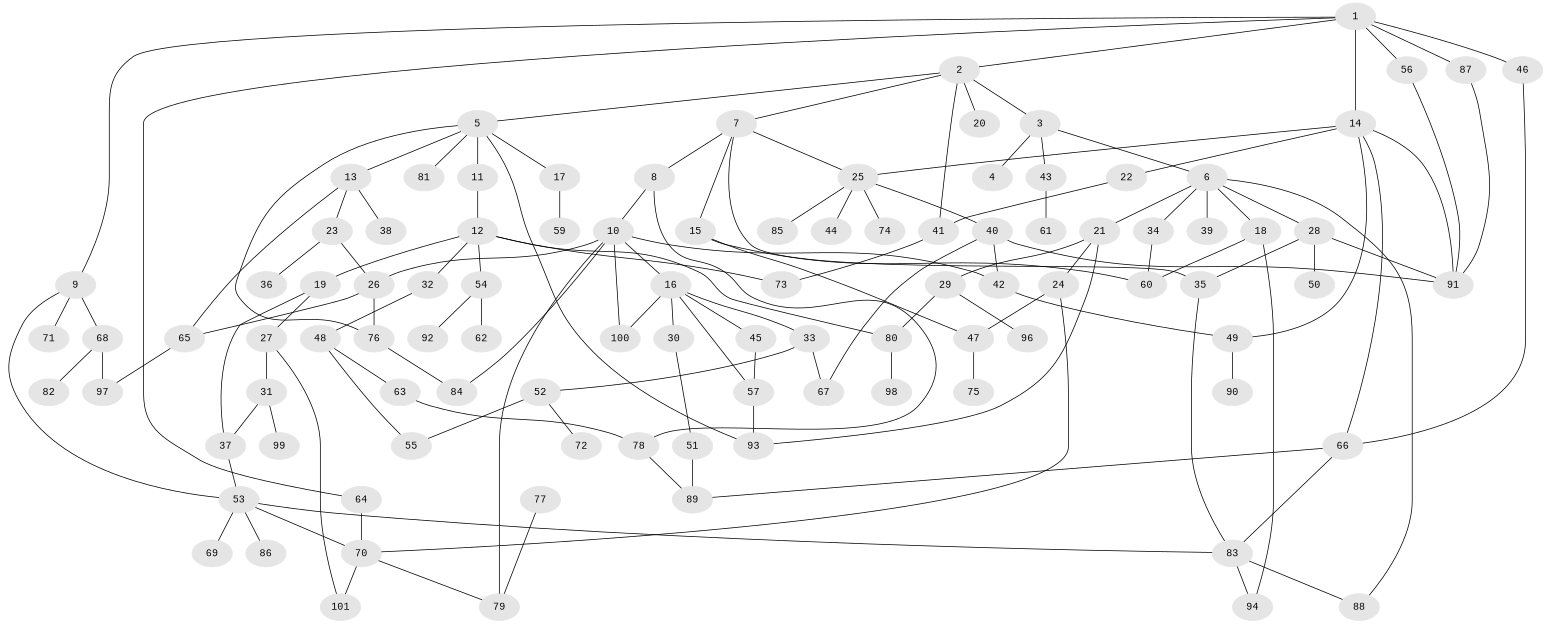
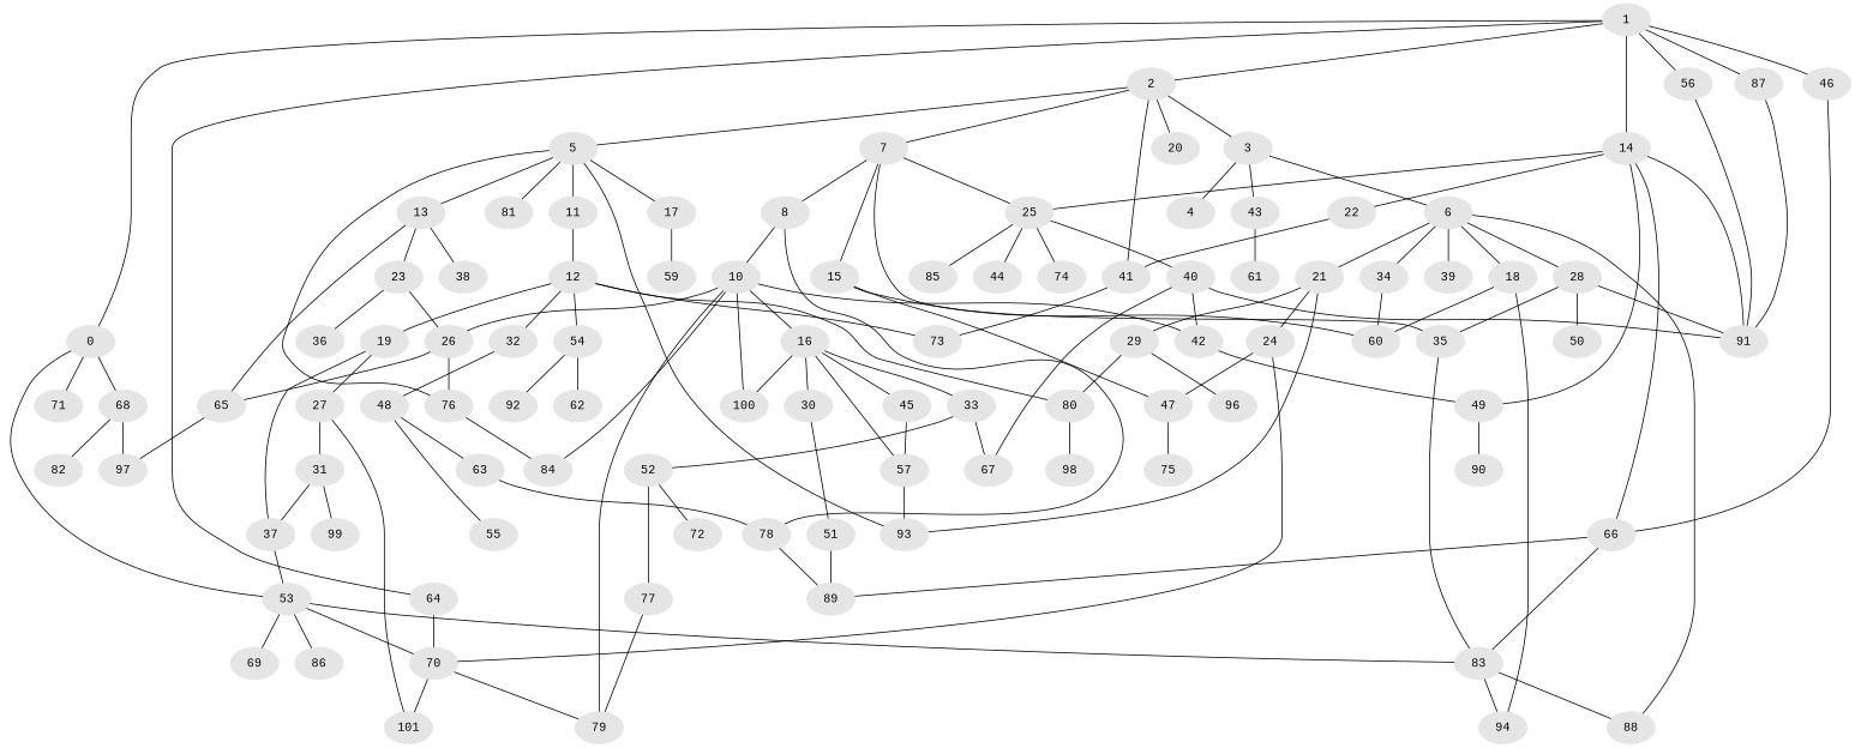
  graph {
    fontname="Liberation Mono"
    node [color=gray90 fontname="Liberation Mono" style=filled]
    edge [fontname="Liberation Mono"]
    1
    2
-   9
+   9 [label=0]
    14
    46
    56
    64
    87
    3
    5
    7
    20
    41
    53
    68
    71
    25
    22
    49
    66
    91
    70
    4
    6
    43
    11
    13
    17
    76
    81
    93
    8
    15
    35
    73
    18
    21
    28
    34
    39
    88
    61
    12
    23
    38
    65
    59
    84
    60
    94
    24
    29
    50
    10
    78
    47
    40
    44
    74
    85
    83
    16
    26
    42
    79
    100
    89
    69
    86
    97
    82
    30
    33
    45
    57
    19
    32
    54
    80
    27
    37
    48
    62
    92
    98
    36
    90
    75
    51
    52
    67
    31
    101
    96
    99
    55
    63
    72
    77
    1 -- 2
    1 -- 9
    1 -- 14
    1 -- 46
    1 -- 56
    1 -- 64
    1 -- 87
    2 -- 3
    2 -- 5
    2 -- 7
    2 -- 20
    2 -- 41
    9 -- 53
    9 -- 68
    9 -- 71
    14 -- 25
    14 -- 22
    14 -- 49
    14 -- 66
    14 -- 91
    46 -- 66
    56 -- 91
    64 -- 70
    87 -- 91
    3 -- 4
    3 -- 6
    3 -- 43
    5 -- 11
    5 -- 13
    5 -- 17
    5 -- 76
    5 -- 81
    5 -- 93
    7 -- 25
    7 -- 8
    7 -- 15
    7 -- 35
    41 -- 73
    53 -- 70
    53 -- 83
    53 -- 69
    53 -- 86
    68 -- 97
    68 -- 82
    25 -- 40
    25 -- 44
    25 -- 74
    25 -- 85
    22 -- 41
    49 -- 90
    66 -- 83
    66 -- 89
    70 -- 79
    70 -- 101
    6 -- 18
    6 -- 21
    6 -- 28
    6 -- 34
    6 -- 39
    6 -- 88
    43 -- 61
    11 -- 12
    13 -- 23
    13 -- 38
    13 -- 65
    17 -- 59
    76 -- 84
    8 -- 10
    8 -- 78
    15 -- 60
    15 -- 47
    35 -- 83
    18 -- 60
    18 -- 94
    21 -- 93
    21 -- 24
    21 -- 29
    28 -- 91
    28 -- 35
    28 -- 50
    34 -- 60
    12 -- 73
    12 -- 19
    12 -- 32
    12 -- 54
    12 -- 80
    23 -- 26
    23 -- 36
    65 -- 97
    24 -- 70
    24 -- 47
    29 -- 80
    29 -- 96
    10 -- 84
    10 -- 16
    10 -- 26
    10 -- 42
    10 -- 79
    10 -- 100
    78 -- 89
    47 -- 75
    40 -- 91
    40 -- 42
    40 -- 67
    83 -- 88
    83 -- 94
    16 -- 100
    16 -- 30
    16 -- 33
    16 -- 45
    16 -- 57
    26 -- 76
    26 -- 65
    42 -- 49
    30 -- 51
    33 -- 52
    33 -- 67
    45 -- 57
    57 -- 93
    19 -- 27
    19 -- 37
    32 -- 48
    54 -- 62
    54 -- 92
    80 -- 98
    27 -- 31
    27 -- 101
    37 -- 53
    48 -- 55
    48 -- 63
    51 -- 89
    52 -- 72
-   52 -- 55
+   52 -- 77
    31 -- 37
    31 -- 99
    63 -- 78
    77 -- 79
  }
